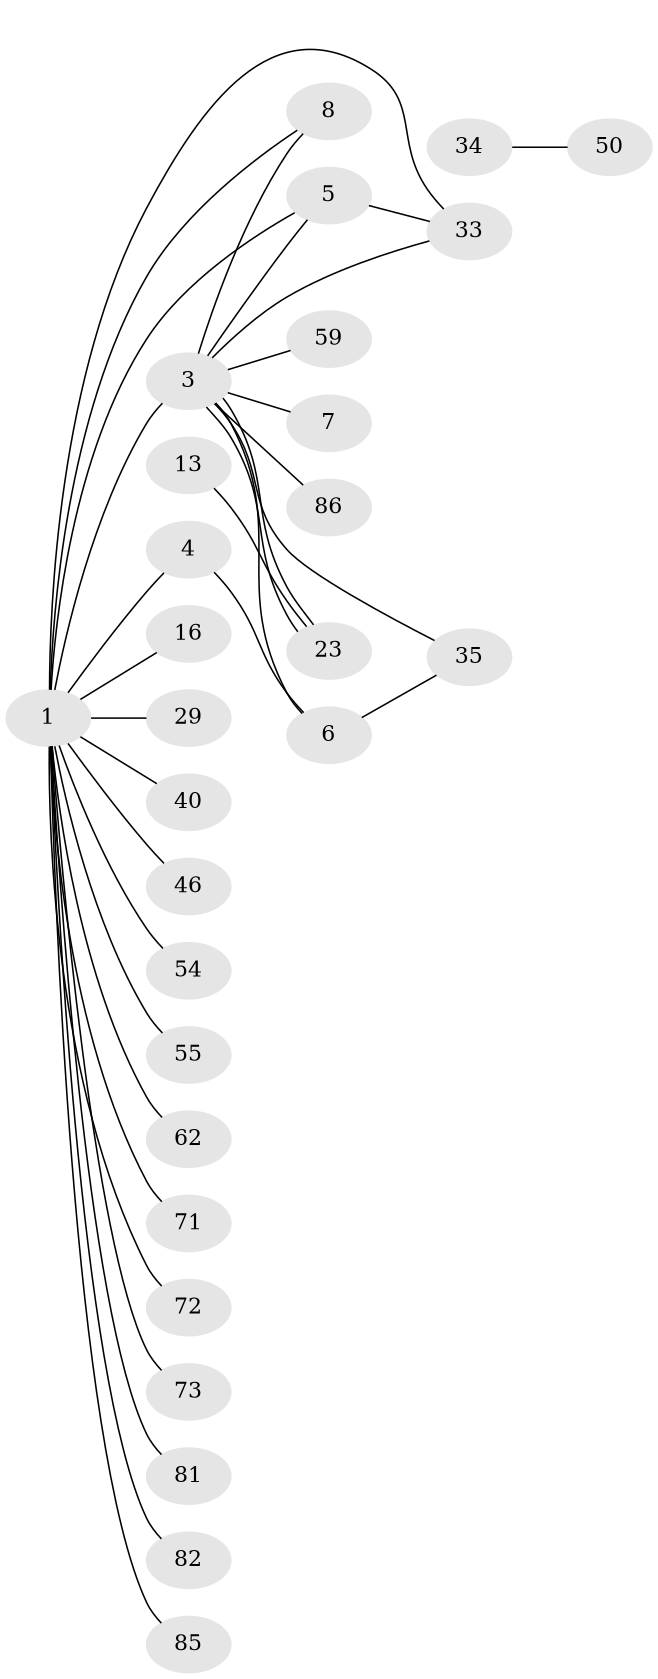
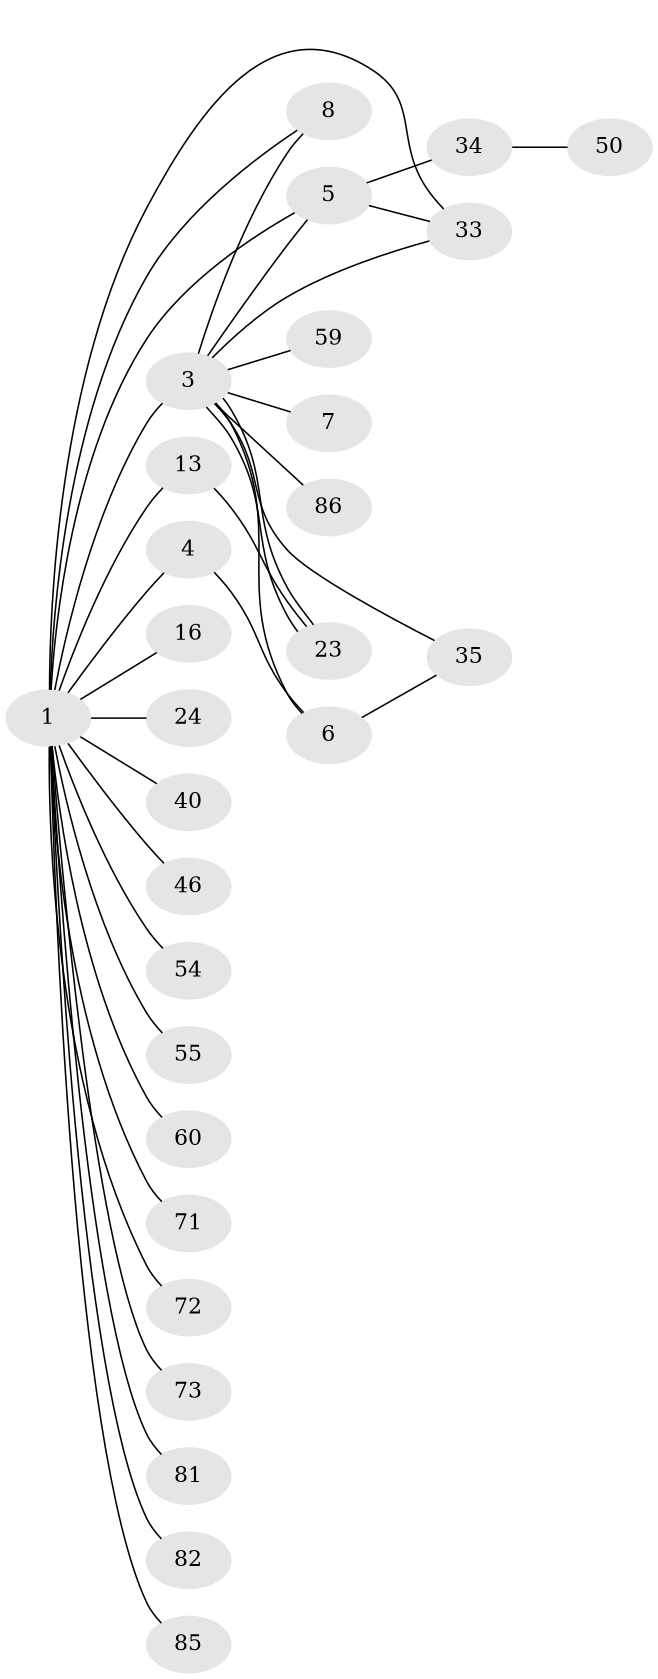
  graph {
    rankdir=LR
    node [color=gray90 style=filled]
    1 [super="+27+10+2+18+57+63+68+75+84"]
    3 [super="+14+12+7+31+22+21+24+79+93"]
    4 [super="+66"]
    5 [super="+69+76"]
    8 [super="+25+11+36+44"]
    13
    16 [super="+97"]
-   29
+   29 [label=24]
    33 [super="+58+47"]
    40
    46
    54 [super="+74+92"]
    55
-   60 [label=62]
+   60
    71
    72
    73
    81
    82
    85
    6
    n22 [label=7]
    23 [super="+67+32"]
    n24 [label=86]
    35 [super="+95"]
    59
    34 [super="+43"]
    50
    1 -- 3 [weight=4]
    1 -- 4
    1 -- 5 [weight=2]
    1 -- 8
+   1 -- 13
    1 -- 16 [weight=2]
    1 -- 29
    1 -- 33
    1 -- 40 [weight=2]
    1 -- 46
    1 -- 54
    1 -- 55
    1 -- 60
    1 -- 71
    1 -- 72
    1 -- 73
    1 -- 81
    1 -- 82
    1 -- 85
    3 -- 5 [weight=2]
    3 -- 8
    3 -- 33
    3 -- 6
    3 -- n22 [weight=2]
    3 -- 23
    3 -- 23
    3 -- n24
    3 -- 35
    3 -- 59
    4 -- 6
    5 -- 33
+   5 -- 34
    13 -- 23
    6 -- 35
    34 -- 50
  }
